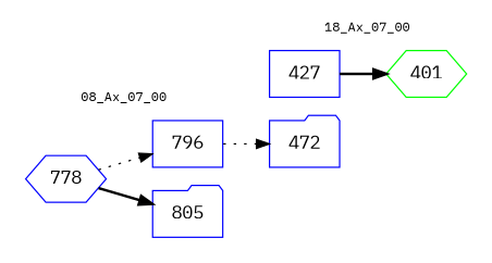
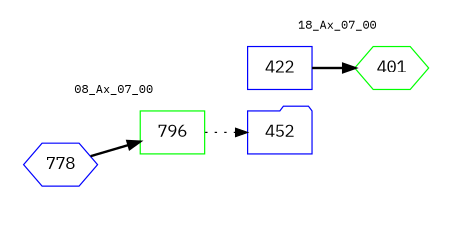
  digraph {
    fontname="IBM Plex Mono"
    rankdir=LR
    node [color=blue fontname="IBM Plex Mono" shape=hexagon]
    edge [color=black fontname="IBM Plex Mono" style=bold]
    n1 [label=778]
-   n2 [label=805 shape=folder]
-   n3 [label=796 shape=box]
-   n4 [label=427 shape=box]
-   n5 [label=472 shape=folder]
+   n3 [color=green label=796 shape=box]
+   n4 [label=422 shape=box]
+   n5 [label=452 shape=folder]
    n6 [color=green label=401]
    subgraph cluster_1 {
      color=white
      fontsize=10
      label="08_Ax_07_00"
      n1
-     n2
      n3
    }
    subgraph cluster_2 {
      color=white
      fontsize=10
      label="18_Ax_07_00"
      n4
      n5
      n6
    }
-   n1 -> n2
-   n1 -> n3 [style=dotted]
+   n1 -> n3
    n3 -> n5 [style=dotted]
    n4 -> n6
  }
